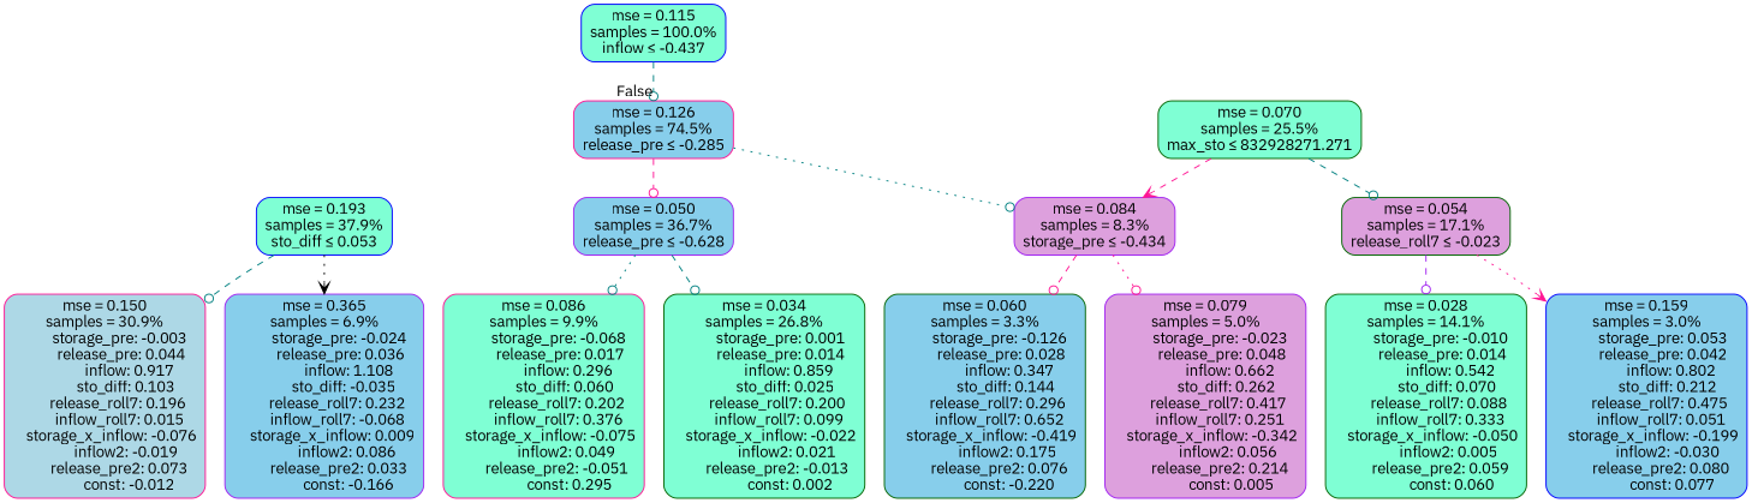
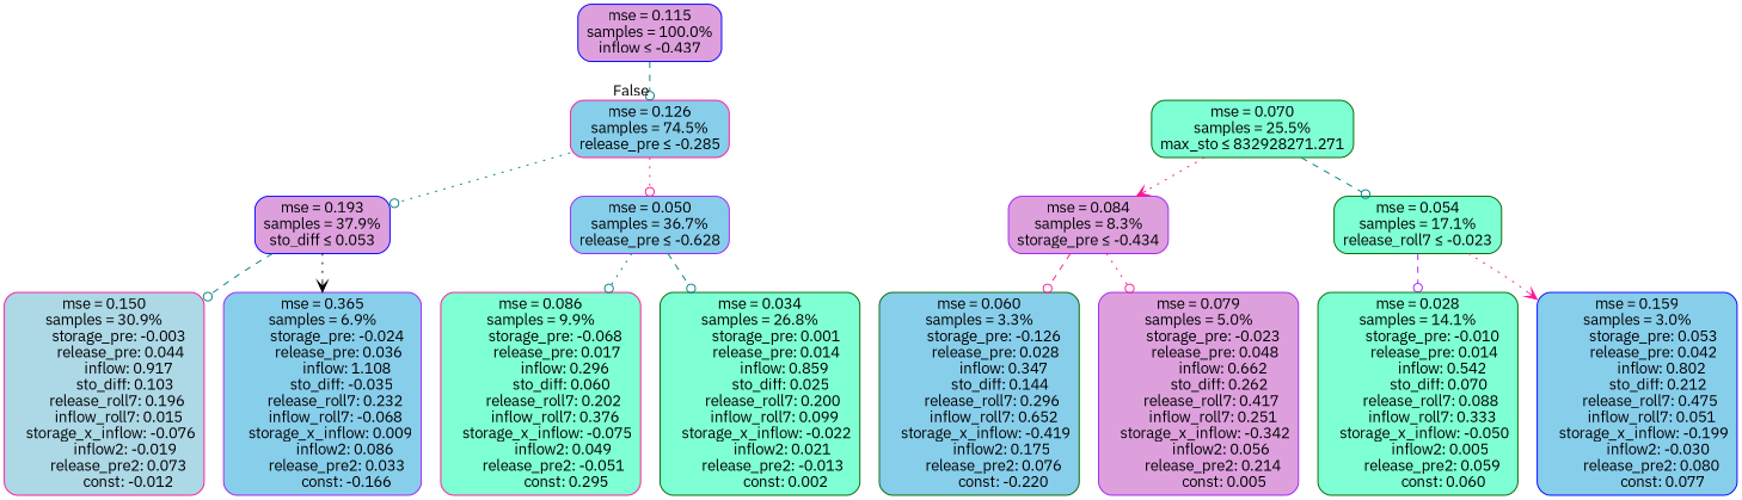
  digraph {
    fontname="IBM Plex Sans"
    node [color=darkgreen fillcolor=aquamarine fontname="IBM Plex Sans" shape=rectangle style="filled, rounded"]
    edge [arrowhead=odot color=teal fontname="IBM Plex Sans" style=dotted]
-   n1 [color=blue label="mse = 0.115\nsamples = 100.0%\ninflow &le; -0.437"]
+   n1 [color=blue fillcolor=plum label="mse = 0.115\nsamples = 100.0%\ninflow &le; -0.437"]
    n2 [color=deeppink fillcolor=skyblue label="mse = 0.126\nsamples = 74.5%\nrelease_pre &le; -0.285"]
    n3 [label="mse = 0.070\nsamples = 25.5%\nmax_sto &le; 832928271.271"]
-   n4 [fillcolor=plum label="mse = 0.054\nsamples = 17.1%\nrelease_roll7 &le; -0.023"]
+   n4 [label="mse = 0.054\nsamples = 17.1%\nrelease_roll7 &le; -0.023"]
    n5 [color=purple fillcolor=plum label="mse = 0.084\nsamples = 8.3%\nstorage_pre &le; -0.434"]
    n6 [color=purple fillcolor=skyblue label="mse = 0.050\nsamples = 36.7%\nrelease_pre &le; -0.628"]
-   n7 [color=blue label="mse = 0.193\nsamples = 37.9%\nsto_diff &le; 0.053"]
+   n7 [color=blue fillcolor=plum label="mse = 0.193\nsamples = 37.9%\nsto_diff &le; 0.053"]
    n8 [label="mse = 0.028\nsamples = 14.1%\n         storage_pre: -0.010\n          release_pre: 0.014\n               inflow: 0.542\n             sto_diff: 0.070\n        release_roll7: 0.088\n         inflow_roll7: 0.333\n    storage_x_inflow: -0.050\n              inflow2: 0.005\n         release_pre2: 0.059\n                const: 0.060"]
    n9 [color=blue fillcolor=skyblue label="mse = 0.159\nsamples = 3.0%\n          storage_pre: 0.053\n          release_pre: 0.042\n               inflow: 0.802\n             sto_diff: 0.212\n        release_roll7: 0.475\n         inflow_roll7: 0.051\n    storage_x_inflow: -0.199\n             inflow2: -0.030\n         release_pre2: 0.080\n                const: 0.077"]
    n10 [fillcolor=skyblue label="mse = 0.060\nsamples = 3.3%\n         storage_pre: -0.126\n          release_pre: 0.028\n               inflow: 0.347\n             sto_diff: 0.144\n        release_roll7: 0.296\n         inflow_roll7: 0.652\n    storage_x_inflow: -0.419\n              inflow2: 0.175\n         release_pre2: 0.076\n               const: -0.220"]
    n11 [color=purple fillcolor=plum label="mse = 0.079\nsamples = 5.0%\n         storage_pre: -0.023\n          release_pre: 0.048\n               inflow: 0.662\n             sto_diff: 0.262\n        release_roll7: 0.417\n         inflow_roll7: 0.251\n    storage_x_inflow: -0.342\n              inflow2: 0.056\n         release_pre2: 0.214\n                const: 0.005"]
    n12 [color=deeppink label="mse = 0.086\nsamples = 9.9%\n         storage_pre: -0.068\n          release_pre: 0.017\n               inflow: 0.296\n             sto_diff: 0.060\n        release_roll7: 0.202\n         inflow_roll7: 0.376\n    storage_x_inflow: -0.075\n              inflow2: 0.049\n        release_pre2: -0.051\n                const: 0.295"]
    n13 [label="mse = 0.034\nsamples = 26.8%\n          storage_pre: 0.001\n          release_pre: 0.014\n               inflow: 0.859\n             sto_diff: 0.025\n        release_roll7: 0.200\n         inflow_roll7: 0.099\n    storage_x_inflow: -0.022\n              inflow2: 0.021\n        release_pre2: -0.013\n                const: 0.002"]
    n14 [color=deeppink fillcolor=lightblue label="mse = 0.150\nsamples = 30.9%\n         storage_pre: -0.003\n          release_pre: 0.044\n               inflow: 0.917\n             sto_diff: 0.103\n        release_roll7: 0.196\n         inflow_roll7: 0.015\n    storage_x_inflow: -0.076\n             inflow2: -0.019\n         release_pre2: 0.073\n               const: -0.012"]
    n15 [color=purple fillcolor=skyblue label="mse = 0.365\nsamples = 6.9%\n         storage_pre: -0.024\n          release_pre: 0.036\n               inflow: 1.108\n            sto_diff: -0.035\n        release_roll7: 0.232\n        inflow_roll7: -0.068\n     storage_x_inflow: 0.009\n              inflow2: 0.086\n         release_pre2: 0.033\n               const: -0.166"]
    n1 -> n2 [headlabel=False labelangle=-45 labeldistance=2.5 style=dashed]
-   n2 -> n6 [color=deeppink style=dashed]
-   n2 -> n5
+   n2 -> n6 [color=deeppink]
+   n2 -> n7
    n3 -> n4 [style=dashed]
-   n3 -> n5 [arrowhead=vee color=deeppink style=dashed]
+   n3 -> n5 [arrowhead=vee color=deeppink]
    n4 -> n8 [color=purple style=dashed]
    n4 -> n9 [arrowhead=vee color=deeppink]
    n5 -> n10 [color=deeppink style=dashed]
    n5 -> n11 [color=deeppink]
    n6 -> n12
    n6 -> n13 [style=dashed]
    n7 -> n14 [style=dashed]
    n7 -> n15 [arrowhead=vee color=black]
  }
